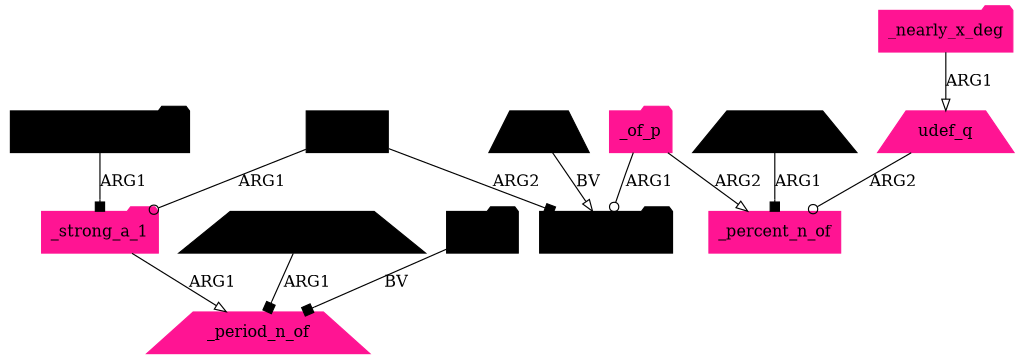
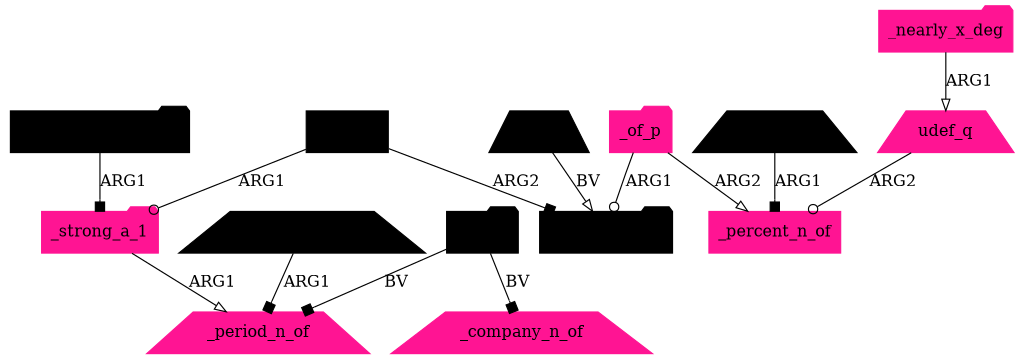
  digraph {
    node [color=black shape=trapezium style=filled]
    edge [arrowhead=box]
    "_year-ago_a_1"
    _period_n_of [color=deeppink]
    udef_q [color=deeppink]
    _percent_n_of [color=deeppink shape=box]
    "card(70)"
    _with_p [shape=box]
    _strong_a_1 [color=deeppink shape=folder]
    _increase_n_1 [shape=folder]
+   _company_n_of [color=deeppink]
    _particularly_x_deg [shape=folder]
    _the_q [shape=folder]
    _nearly_x_deg [color=deeppink shape=folder]
    _of_p [color=deeppink shape=folder]
    _a_q
    "_year-ago_a_1" -> _period_n_of [label=ARG1]
    udef_q -> _percent_n_of [arrowhead=odot label=ARG2]
    "card(70)" -> _percent_n_of [label=ARG1]
    _with_p -> _strong_a_1 [arrowhead=odot label=ARG1]
    _with_p -> _increase_n_1 [label=ARG2]
    _strong_a_1 -> _period_n_of [arrowhead=onormal label=ARG1]
    _particularly_x_deg -> _strong_a_1 [label=ARG1]
    _the_q -> _period_n_of [label=BV]
+   _the_q -> _company_n_of [label=BV]
    _nearly_x_deg -> udef_q [arrowhead=onormal label=ARG1]
    _of_p -> _percent_n_of [arrowhead=onormal label=ARG2]
    _of_p -> _increase_n_1 [arrowhead=odot label=ARG1]
    _a_q -> _increase_n_1 [arrowhead=onormal label=BV]
  }
